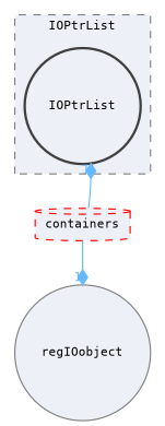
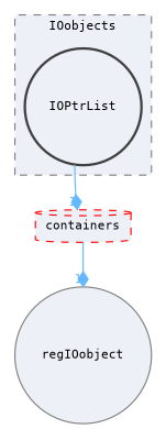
  digraph {
    compound=true
    fontname="DejaVu Sans Mono"
    node [fillcolor="#edf0f7" fontname="DejaVu Sans Mono" fontsize=10 shape=circle]
    edge [arrowhead=diamond color=steelblue1 fontcolor=steelblue1 fontname="DejaVu Sans Mono" fontsize=10 headlabel=1 labeldistance=1.5 labelfontname=Helvetica labelfontsize=10]
    n1 [color=grey25 height=0.2 label=IOPtrList style="filled,bold" width=0.4]
    n2 [color=red height=0.2 label=containers shape=cylinder style="filled,dashed" width=0.4]
    n3 [color=grey50 height=0.2 label=regIOobject style=filled width=0.4]
    subgraph cluster_1 {
      bgcolor="#edf0f7"
      fontsize=10
-     label=IOPtrList
+     label=IOobjects
      pencolor=grey50
      style="filled,dashed"
      n1
    }
-   n2 -> n1
+   n1 -> n2
    n2 -> n3
  }
